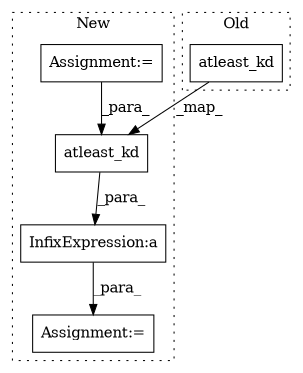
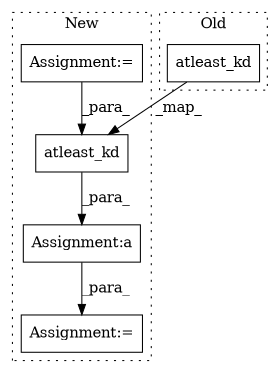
  digraph {
    node [a=32 l="11,1" shape=box]
    n1 [label=atleast_kd s="5565,5599"]
    n2 [a=7 l=9 label="Assignment:=" s=360]
-   n3 [a=27 l=3 label="InfixExpression:a" s=5600]
+   n3 [a=27 l=3 label="Assignment:a" s=5600]
    n4 [a=7 l=1 label="Assignment:=" s=5562]
    n5 [label=atleast_kd s="5468,5502"]
    subgraph cluster_1 {
      label=New
      style=dotted
      n1
      n2
      n3
      n4
    }
    subgraph cluster_2 {
      label=Old
      style=dotted
      n5
    }
    n1 -> n3 [label=_para_]
    n2 -> n1 [label=_para_]
    n3 -> n4 [label=_para_]
    n5 -> n1 [label=_map_]
  }
